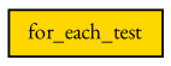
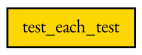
  digraph {
    rankdir=LR
    fontname="EB Garamond"
-   n1 [color=black fillcolor=gold fontname="EB Garamond" fontsize=10 height=0.2 label=for_each_test shape=record style=filled width=0.4]
+   n1 [color=black fillcolor=gold fontname="EB Garamond" fontsize=10 height=0.2 label=test_each_test shape=record style=filled width=0.4]
  }
